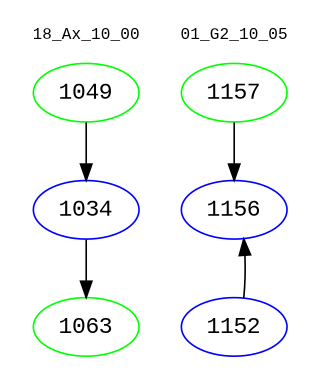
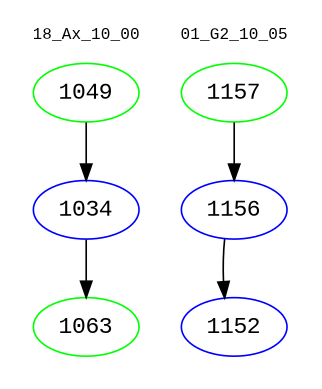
  digraph {
    fontname="Liberation Mono"
    node [color=green fontname="Liberation Mono"]
    edge [color=black fontname="Liberation Mono"]
    n1 [label=1049]
    n2 [color=blue label=1034]
    n3 [label=1063]
    n4 [label=1157]
    n5 [color=blue label=1156]
    n6 [color=blue label=1152]
    subgraph cluster_1 {
      color=white
      fontsize=10
      label="18_Ax_10_00"
      n1
      n2
      n3
    }
    subgraph cluster_2 {
      color=white
      fontsize=10
      label="01_G2_10_05"
      n4
      n5
      n6
    }
    n1 -> n2
    n2 -> n3
    n4 -> n5
-   n6 -> n5
+   n5 -> n6
  }
